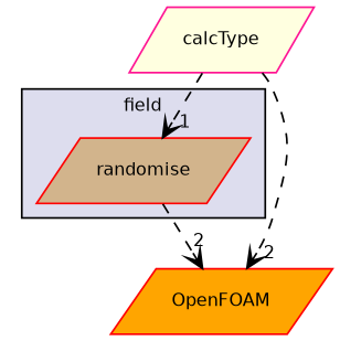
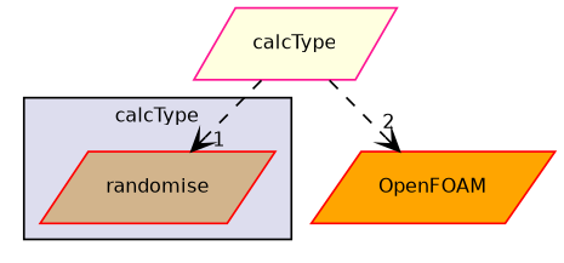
  digraph {
    compound=true
    node [color=red fontname=Helvetica fontsize=10 shape=parallelogram style=filled]
    edge [arrowhead=vee headlabel=2 labeldistance=1.5 labelfontname=Helvetica labelfontsize=10 style=dashed]
    n1 [fillcolor=tan label=randomise pencolor=black]
    n2 [fillcolor=orange label=OpenFOAM]
    n3 [color=deeppink fillcolor=lightyellow label=calcType]
    subgraph cluster_1 {
      bgcolor="#ddddee"
      fontname=Helvetica
      fontsize=10
-     label=field
+     label=calcType
      pencolor=black
      n1
    }
-   n1 -> n2
    n3 -> n1 [headlabel=1]
    n3 -> n2
  }
